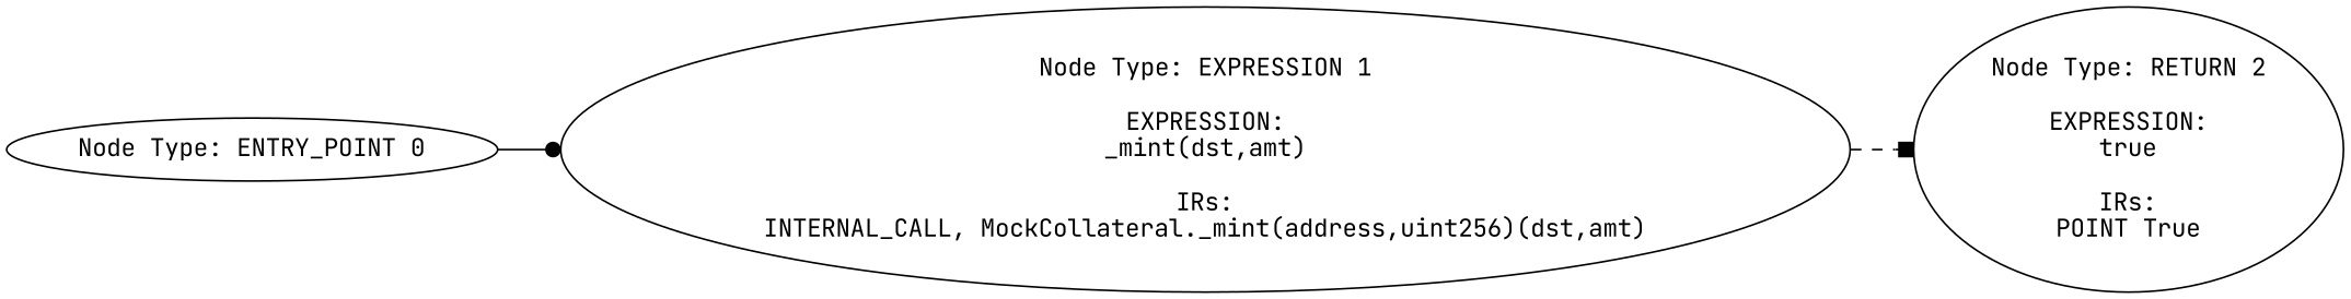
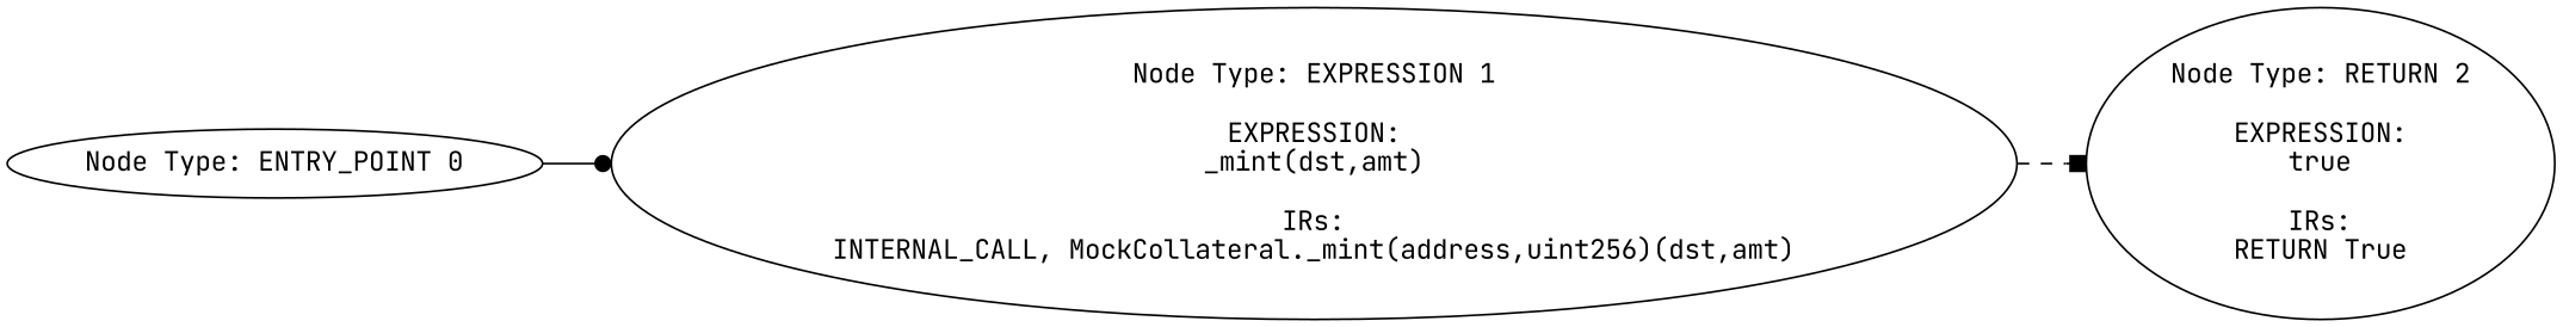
  digraph {
    rankdir=LR
    fontname="JetBrains Mono"
    node [fontname="JetBrains Mono"]
    edge [fontname="JetBrains Mono"]
    n1 [label="Node Type: ENTRY_POINT 0\n"]
    n2 [label="Node Type: EXPRESSION 1\n\nEXPRESSION:\n_mint(dst,amt)\n\nIRs:\nINTERNAL_CALL, MockCollateral._mint(address,uint256)(dst,amt)"]
-   n3 [label="Node Type: RETURN 2\n\nEXPRESSION:\ntrue\n\nIRs:\nPOINT True"]
+   n3 [label="Node Type: RETURN 2\n\nEXPRESSION:\ntrue\n\nIRs:\nRETURN True"]
    n1 -> n2 [style=solid arrowhead=dot]
    n2 -> n3 [style=dashed arrowhead=box]
  }
